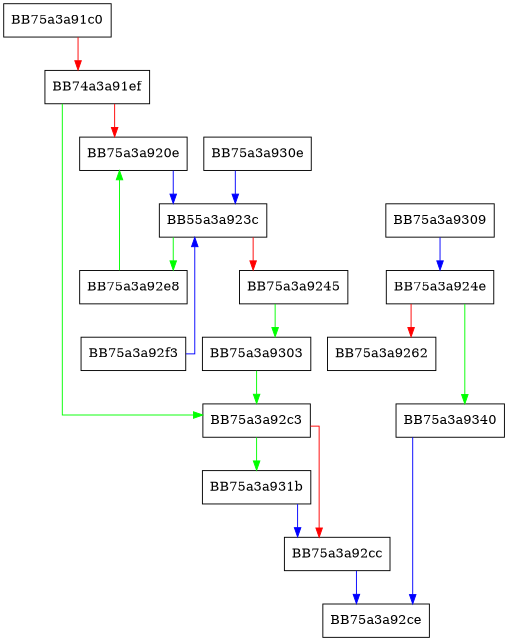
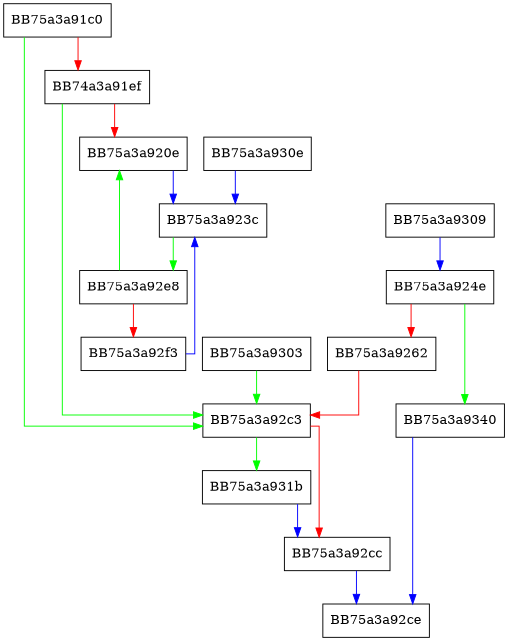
  digraph {
    splines=ortho
    node [shape=box]
    edge [color=green]
    BB75a3a91c0
    BB75a3a92c3
    n3 [label=BB74a3a91ef]
    BB75a3a931b
    BB75a3a92cc
    BB75a3a920e
    BB75a3a92ce
-   BB75a3a923c [label=BB55a3a923c]
+   BB75a3a923c
    BB75a3a92e8
-   BB75a3a9245
    BB75a3a92f3
    BB75a3a9303
    BB75a3a930e
    BB75a3a924e
    BB75a3a9340
    BB75a3a9262
    BB75a3a9309
+   BB75a3a91c0 -> BB75a3a92c3
    BB75a3a91c0 -> n3 [color=red]
    BB75a3a92c3 -> BB75a3a931b
    BB75a3a92c3 -> BB75a3a92cc [color=red]
    n3 -> BB75a3a92c3
    n3 -> BB75a3a920e [color=red]
    BB75a3a931b -> BB75a3a92cc [color=blue]
    BB75a3a92cc -> BB75a3a92ce [color=blue]
    BB75a3a920e -> BB75a3a923c [color=blue]
    BB75a3a923c -> BB75a3a92e8
-   BB75a3a923c -> BB75a3a9245 [color=red]
    BB75a3a92e8 -> BB75a3a920e
-   BB75a3a9245 -> BB75a3a9303
+   BB75a3a92e8 -> BB75a3a92f3 [color=red]
    BB75a3a92f3 -> BB75a3a923c [color=blue]
    BB75a3a9303 -> BB75a3a92c3
    BB75a3a930e -> BB75a3a923c [color=blue]
    BB75a3a924e -> BB75a3a9340
    BB75a3a924e -> BB75a3a9262 [color=red]
    BB75a3a9340 -> BB75a3a92ce [color=blue]
+   BB75a3a9262 -> BB75a3a92c3 [color=red]
    BB75a3a9309 -> BB75a3a924e [color=blue]
  }
